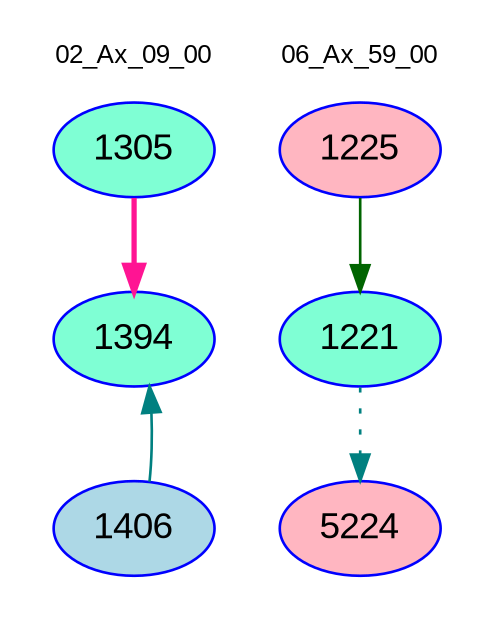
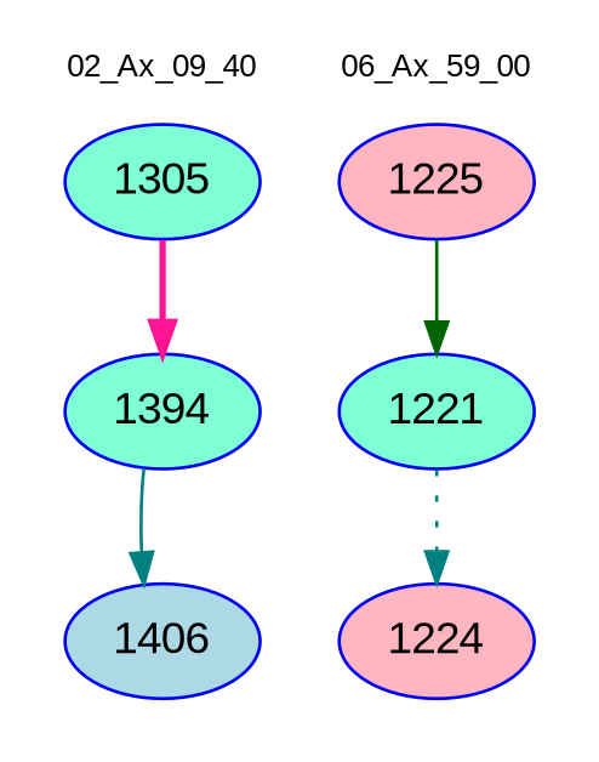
  digraph {
    fontname="Liberation Sans"
    node [color=blue fillcolor=aquamarine fontname="Liberation Sans" style=filled]
    edge [color=teal fontname="Liberation Sans" style=solid]
    n1 [label=1305]
    n2 [label=1394]
    n3 [fillcolor=lightblue label=1406]
    n4 [fillcolor=lightpink label=1225]
    n5 [label=1221]
-   n6 [fillcolor=lightpink label=5224]
+   n6 [fillcolor=lightpink label=1224]
    subgraph cluster_1 {
      color=white
      fontsize=10
-     label="02_Ax_09_00"
+     label="02_Ax_09_40"
      n1
      n2
      n3
    }
    subgraph cluster_2 {
      color=white
      fontsize=10
      label="06_Ax_59_00"
      n4
      n5
      n6
    }
    n1 -> n2 [color=deeppink style=bold]
-   n3 -> n2
+   n2 -> n3
    n4 -> n5 [color=darkgreen]
    n5 -> n6 [style=dotted]
  }
